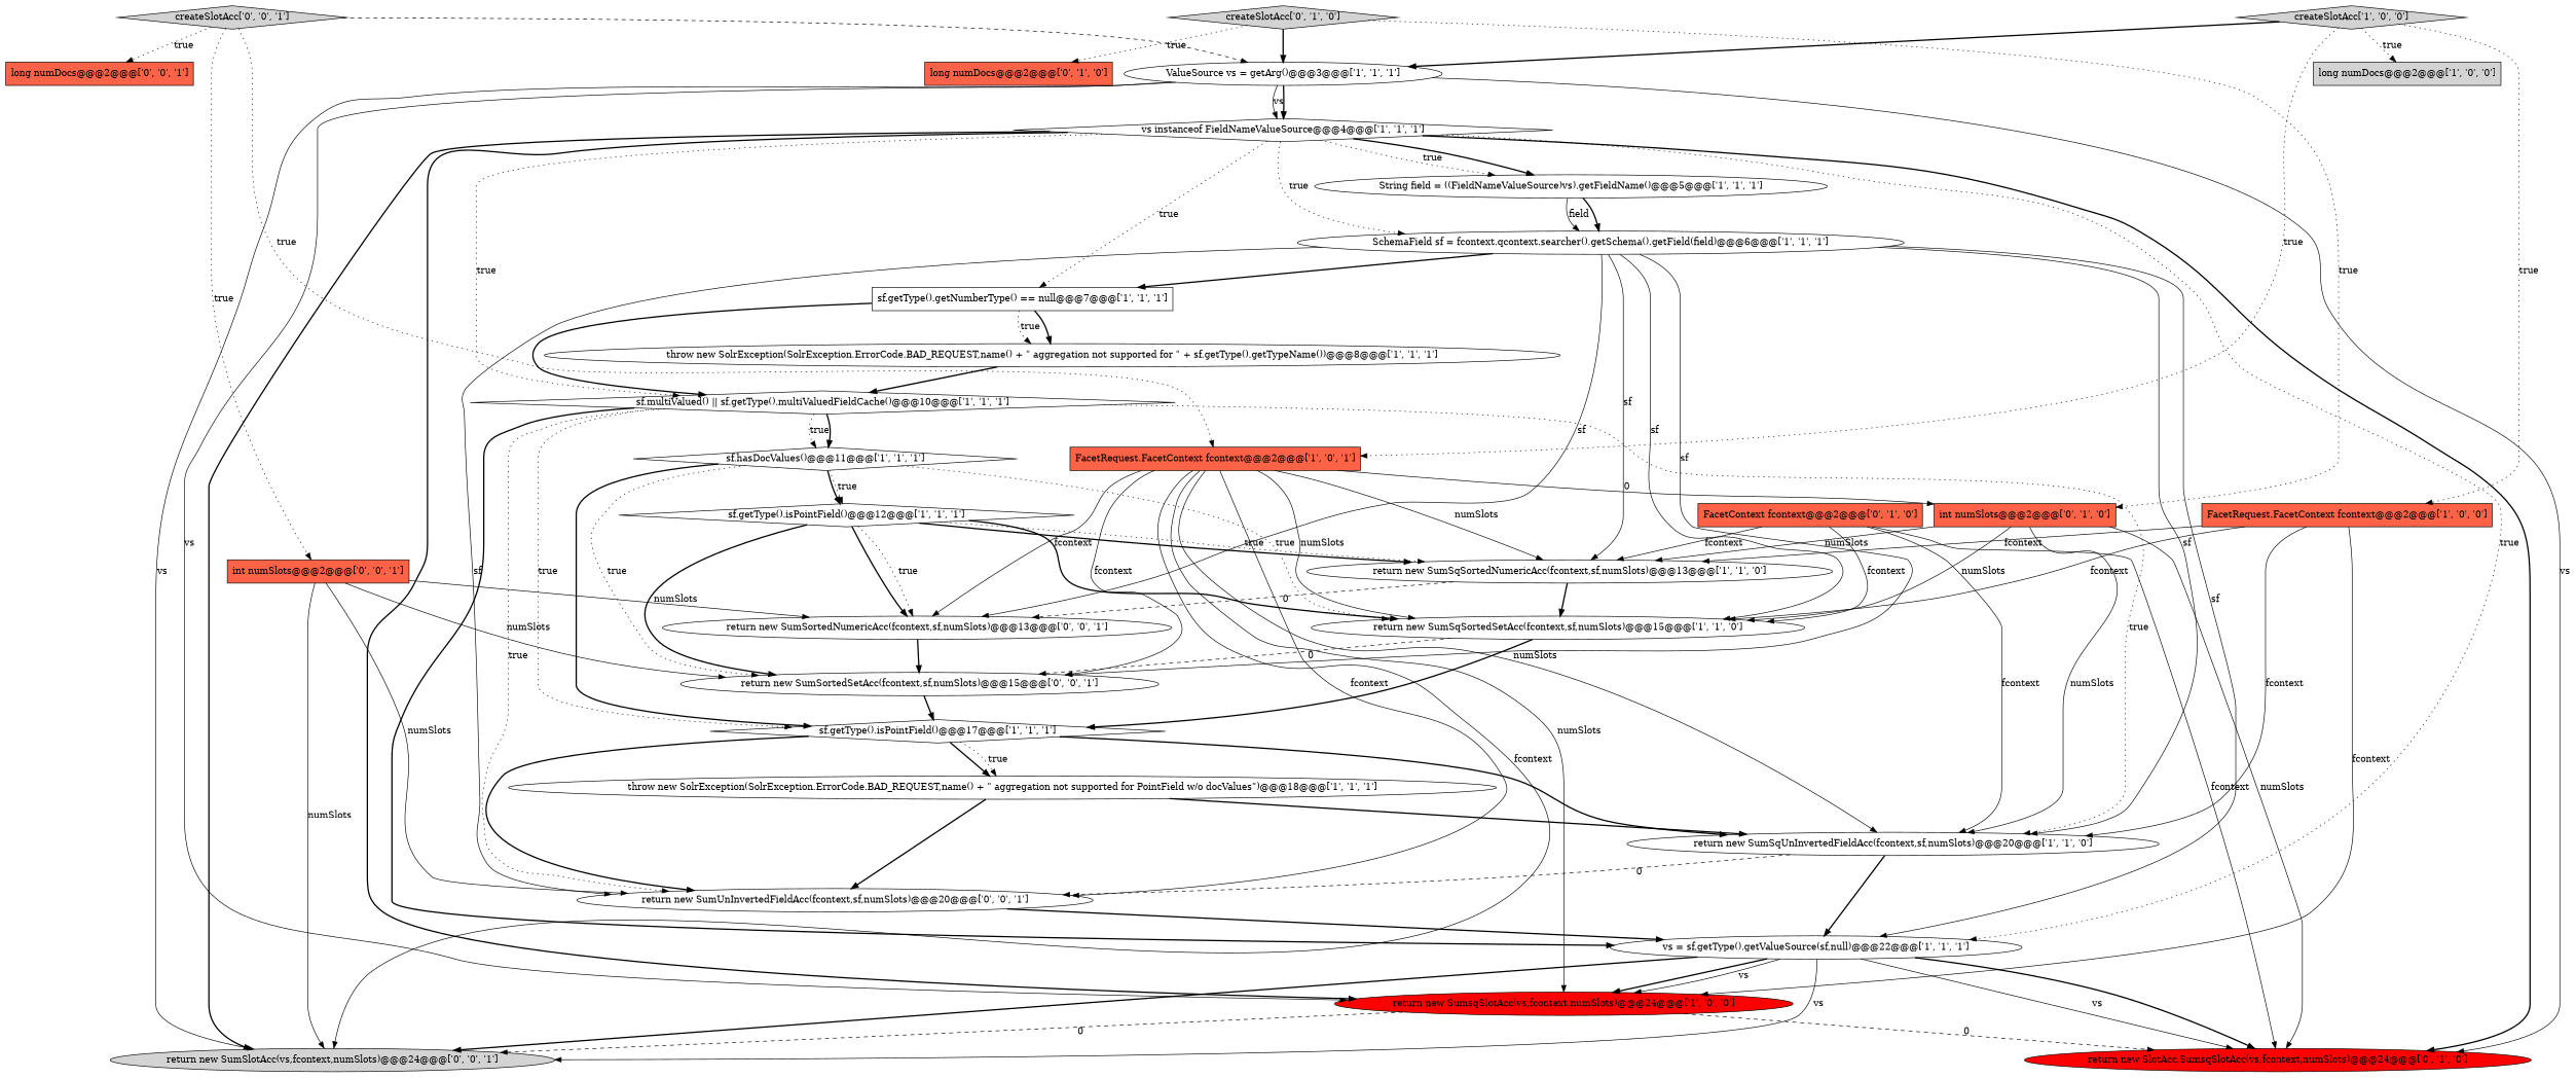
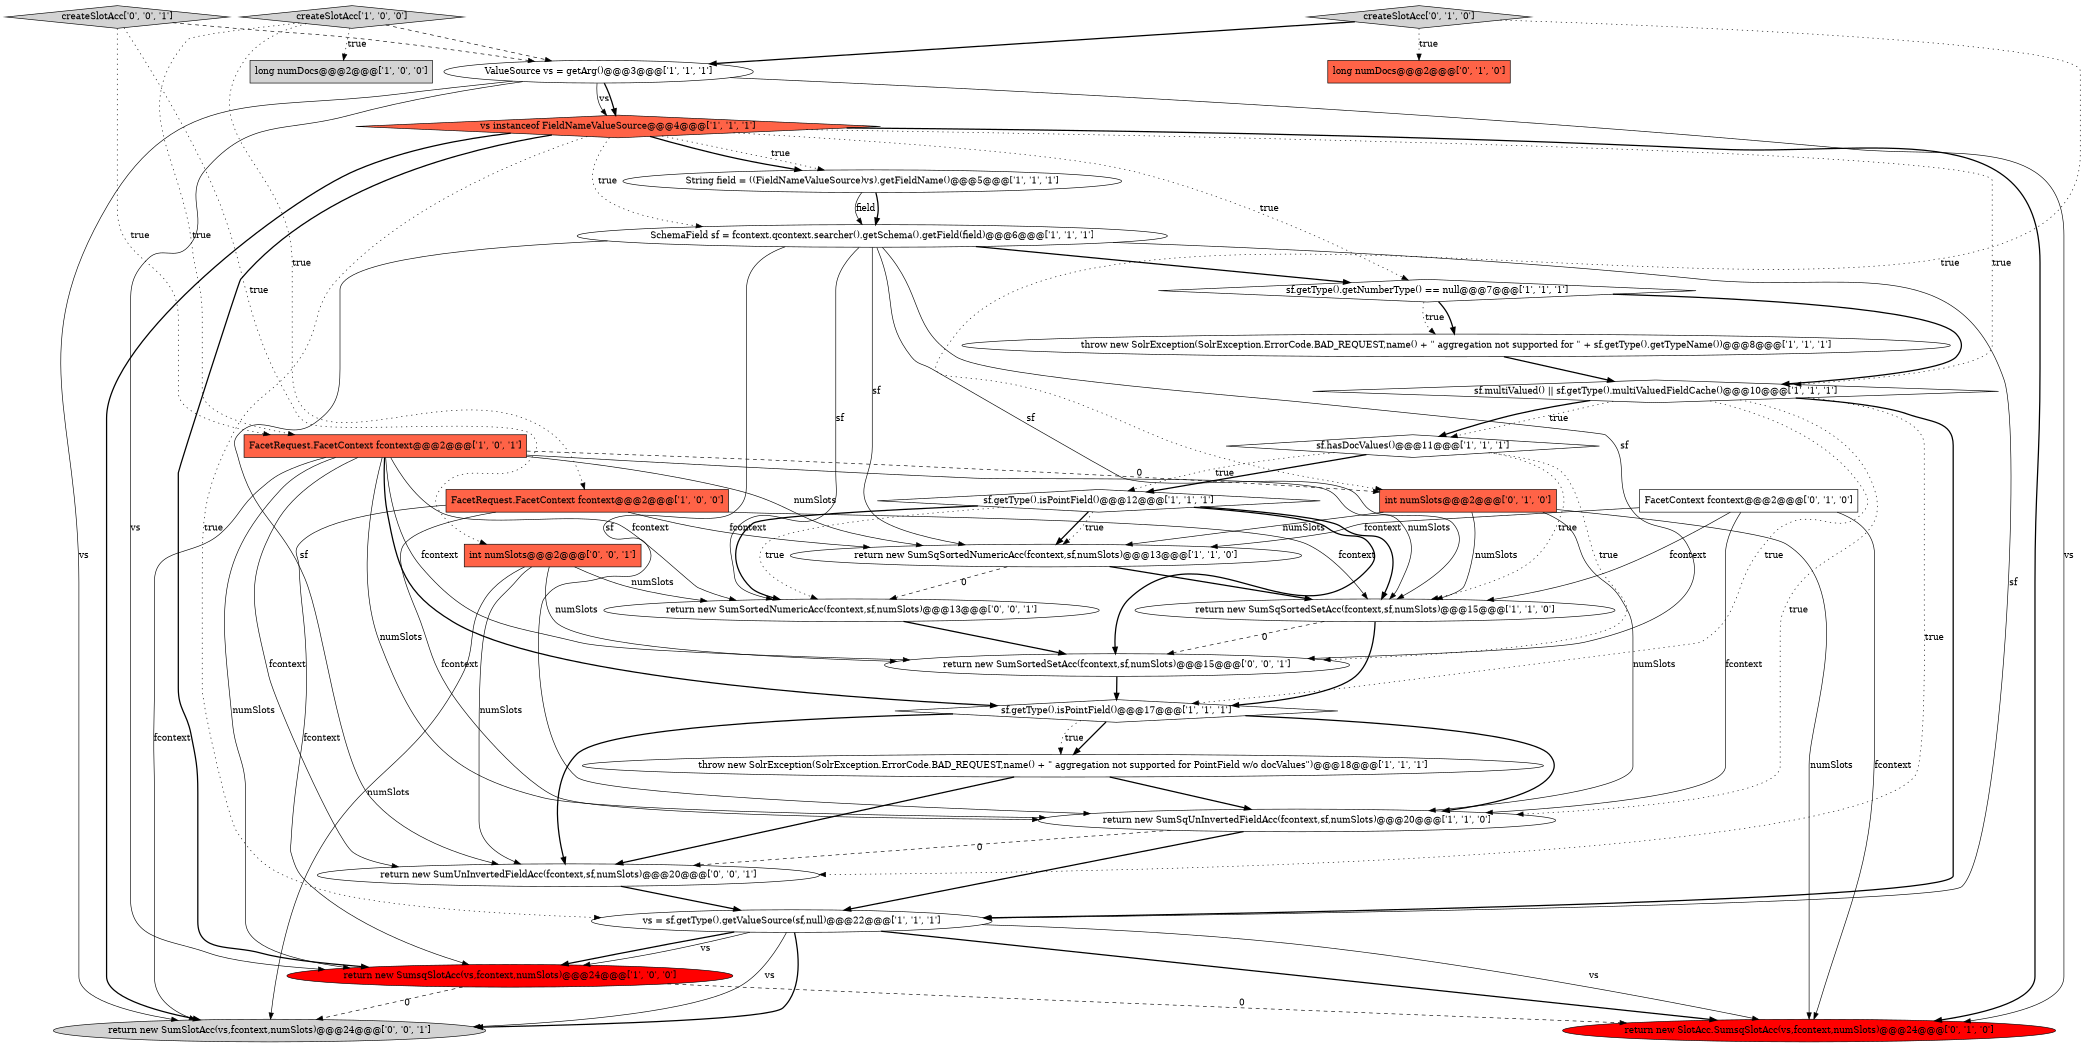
  digraph {
    node [fillcolor=white shape=ellipse style=filled]
    edge [style=solid]
-   n1 [fillcolor=tomato label="long numDocs@@@2@@@['0', '0', '1']" shape=box]
    n2 [label="throw new SolrException(SolrException.ErrorCode.BAD_REQUEST,name() + \" aggregation not supported for \" + sf.getType().getTypeName())@@@8@@@['1', '1', '1']"]
    n3 [label="sf.multiValued() || sf.getType().multiValuedFieldCache()@@@10@@@['1', '1', '1']" shape=diamond]
    n4 [label="return new SumUnInvertedFieldAcc(fcontext,sf,numSlots)@@@20@@@['0', '0', '1']"]
    n5 [label="sf.getType().isPointField()@@@17@@@['1', '1', '1']" shape=diamond]
    n6 [label="vs = sf.getType().getValueSource(sf,null)@@@22@@@['1', '1', '1']"]
    n7 [label="return new SumSqUnInvertedFieldAcc(fcontext,sf,numSlots)@@@20@@@['1', '1', '0']"]
    n8 [label="sf.hasDocValues()@@@11@@@['1', '1', '1']" shape=diamond]
    n9 [fillcolor=tomato label="int numSlots@@@2@@@['0', '0', '1']" shape=box]
    n10 [fillcolor=lightgray label="return new SumSlotAcc(vs,fcontext,numSlots)@@@24@@@['0', '0', '1']"]
    n11 [label="return new SumSortedSetAcc(fcontext,sf,numSlots)@@@15@@@['0', '0', '1']"]
    n12 [label="return new SumSortedNumericAcc(fcontext,sf,numSlots)@@@13@@@['0', '0', '1']"]
    n13 [label="return new SumSqSortedSetAcc(fcontext,sf,numSlots)@@@15@@@['1', '1', '0']"]
    n14 [label="throw new SolrException(SolrException.ErrorCode.BAD_REQUEST,name() + \" aggregation not supported for PointField w/o docValues\")@@@18@@@['1', '1', '1']"]
    n15 [fillcolor=lightgray label="long numDocs@@@2@@@['1', '0', '0']" shape=box]
    n16 [label="sf.getType().isPointField()@@@12@@@['1', '1', '1']" shape=diamond]
    n17 [label="return new SumSqSortedNumericAcc(fcontext,sf,numSlots)@@@13@@@['1', '1', '0']"]
-   n18 [label="vs instanceof FieldNameValueSource@@@4@@@['1', '1', '1']" shape=diamond]
+   n18 [fillcolor=tomato label="vs instanceof FieldNameValueSource@@@4@@@['1', '1', '1']" shape=diamond]
    n19 [fillcolor=red label="return new SlotAcc.SumsqSlotAcc(vs,fcontext,numSlots)@@@24@@@['0', '1', '0']"]
-   n20 [label="sf.getType().getNumberType() == null@@@7@@@['1', '1', '1']" shape=box]
+   n20 [label="sf.getType().getNumberType() == null@@@7@@@['1', '1', '1']" shape=diamond]
    n21 [label="SchemaField sf = fcontext.qcontext.searcher().getSchema().getField(field)@@@6@@@['1', '1', '1']"]
    n22 [label="String field = ((FieldNameValueSource)vs).getFieldName()@@@5@@@['1', '1', '1']"]
    n23 [fillcolor=red label="return new SumsqSlotAcc(vs,fcontext,numSlots)@@@24@@@['1', '0', '0']"]
    n24 [fillcolor=lightgray label="createSlotAcc['0', '0', '1']" shape=diamond]
    n25 [fillcolor=tomato label="FacetRequest.FacetContext fcontext@@@2@@@['1', '0', '1']" shape=box]
    n26 [label="ValueSource vs = getArg()@@@3@@@['1', '1', '1']"]
    n27 [fillcolor=tomato label="int numSlots@@@2@@@['0', '1', '0']" shape=box]
-   n28 [fillcolor=tomato label="FacetContext fcontext@@@2@@@['0', '1', '0']" shape=box]
+   n28 [label="FacetContext fcontext@@@2@@@['0', '1', '0']" shape=box]
    n29 [fillcolor=lightgray label="createSlotAcc['0', '1', '0']" shape=diamond]
    n30 [fillcolor=tomato label="long numDocs@@@2@@@['0', '1', '0']" shape=box]
    n31 [fillcolor=lightgray label="createSlotAcc['1', '0', '0']" shape=diamond]
    n32 [fillcolor=tomato label="FacetRequest.FacetContext fcontext@@@2@@@['1', '0', '0']" shape=box]
    n2 -> n3 [style=bold]
    n3 -> n4 [label=true style=dotted]
    n3 -> n5 [label=true style=dotted]
    n3 -> n6 [style=bold]
    n3 -> n7 [label=true style=dotted]
    n3 -> n8 [label=true style=dotted]
    n3 -> n8 [style=bold]
    n4 -> n6 [style=bold]
    n5 -> n4 [style=bold]
    n5 -> n7 [style=bold]
    n5 -> n14 [style=bold]
    n5 -> n14 [label=true style=dotted]
    n6 -> n10 [style=bold]
    n6 -> n10 [label=vs]
    n6 -> n19 [label=vs]
    n6 -> n19 [style=bold]
    n6 -> n23 [style=bold]
    n6 -> n23 [label=vs]
    n7 -> n4 [label=0 style=dashed]
    n7 -> n6 [style=bold]
-   n8 -> n5 [style=bold]
+   n25 -> n5 [style=bold]
    n8 -> n11 [label=true style=dotted]
    n8 -> n13 [label=true style=dotted]
    n8 -> n16 [style=bold]
    n8 -> n16 [label=true style=dotted]
    n9 -> n4 [label=numSlots]
    n9 -> n10 [label=numSlots]
    n9 -> n11 [label=numSlots]
    n9 -> n12 [label=numSlots]
    n11 -> n5 [style=bold]
    n12 -> n11 [style=bold]
    n13 -> n5 [style=bold]
    n13 -> n11 [label=0 style=dashed]
    n14 -> n4 [style=bold]
    n14 -> n7 [style=bold]
    n16 -> n11 [style=bold]
    n16 -> n12 [style=bold]
    n16 -> n12 [label=true style=dotted]
    n16 -> n13 [style=bold]
    n16 -> n17 [style=bold]
    n16 -> n17 [label=true style=dotted]
    n17 -> n12 [label=0 style=dashed]
    n17 -> n13 [style=bold]
    n18 -> n3 [label=true style=dotted]
    n18 -> n6 [label=true style=dotted]
    n18 -> n10 [style=bold]
    n18 -> n19 [style=bold]
    n18 -> n20 [label=true style=dotted]
    n18 -> n21 [label=true style=dotted]
    n18 -> n22 [style=bold]
    n18 -> n22 [label=true style=dotted]
    n18 -> n23 [style=bold]
    n20 -> n2 [style=bold]
    n20 -> n2 [label=true style=dotted]
    n20 -> n3 [style=bold]
    n21 -> n4 [label=sf]
    n21 -> n6 [label=sf]
    n21 -> n7 [label=sf]
    n21 -> n11 [label=sf]
    n21 -> n12 [label=sf]
    n21 -> n13 [label=sf]
    n21 -> n17 [label=sf]
    n21 -> n20 [style=bold]
    n22 -> n21 [style=bold]
    n22 -> n21 [label=field]
    n23 -> n10 [label=0 style=dashed]
    n23 -> n19 [label=0 style=dashed]
-   n24 -> n1 [label=true style=dotted]
    n24 -> n9 [label=true style=dotted]
    n24 -> n25 [label=true style=dotted]
    n24 -> n26 [style=dashed]
    n25 -> n4 [label=fcontext]
    n25 -> n7 [label=numSlots]
    n25 -> n10 [label=fcontext]
    n25 -> n11 [label=fcontext]
    n25 -> n12 [label=fcontext]
    n25 -> n13 [label=numSlots]
    n25 -> n17 [label=numSlots]
    n25 -> n23 [label=numSlots]
-   n25 -> n27 [label=0]
+   n25 -> n27 [label=0 style=dashed]
    n26 -> n10 [label=vs]
    n26 -> n18 [label=vs]
    n26 -> n18 [style=bold]
    n26 -> n19 [label=vs]
    n26 -> n23 [label=vs]
    n27 -> n7 [label=numSlots]
    n27 -> n13 [label=numSlots]
    n27 -> n17 [label=numSlots]
    n27 -> n19 [label=numSlots]
    n28 -> n7 [label=fcontext]
    n28 -> n13 [label=fcontext]
    n28 -> n17 [label=fcontext]
    n28 -> n19 [label=fcontext]
    n29 -> n26 [style=bold]
    n29 -> n27 [label=true style=dotted]
    n29 -> n30 [label=true style=dotted]
    n31 -> n15 [label=true style=dotted]
    n31 -> n25 [label=true style=dotted]
-   n31 -> n26 [style=bold]
+   n31 -> n26 [style=dashed]
    n31 -> n32 [label=true style=dotted]
    n32 -> n7 [label=fcontext]
    n32 -> n13 [label=fcontext]
    n32 -> n17 [label=fcontext]
    n32 -> n23 [label=fcontext]
  }
